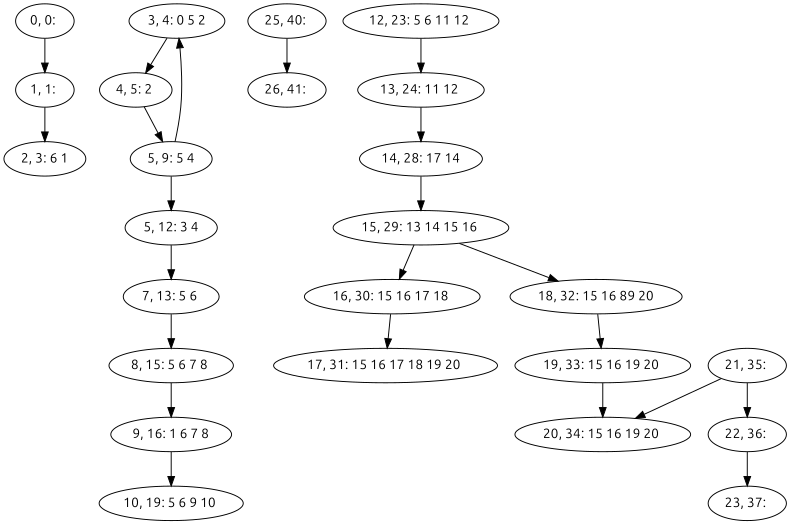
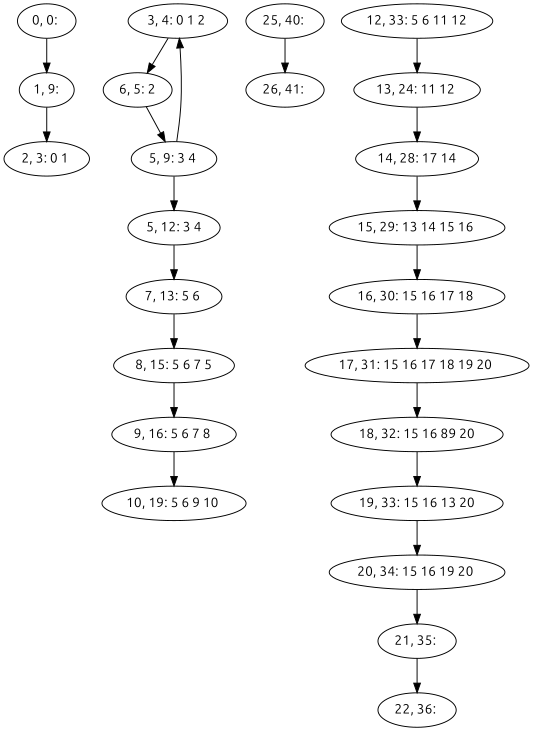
  digraph {
    fontname=Ubuntu
    node [fontname=Ubuntu]
    edge [fontname=Ubuntu]
    n1 [label="0, 0: "]
-   n2 [label="1, 1: "]
-   n3 [label="2, 3: 6 1"]
-   n4 [label="3, 4: 0 5 2"]
-   n5 [label="4, 5: 2 "]
-   n6 [label="5, 9: 5 4"]
+   n2 [label="1, 9:"]
+   n3 [label="2, 3: 0 1 "]
+   n4 [label="3, 4: 0 1 2 "]
+   n5 [label="6, 5: 2"]
+   n6 [label="5, 9: 3 4 "]
    n7 [label="5, 12: 3 4"]
    n8 [label="25, 40: "]
    n9 [label="26, 41: "]
    n10 [label="7, 13: 5 6 "]
-   n11 [label="8, 15: 5 6 7 8 "]
-   n12 [label="9, 16: 1 6 7 8"]
+   n11 [label="8, 15: 5 6 7 5"]
+   n12 [label="9, 16: 5 6 7 8 "]
    n13 [label="10, 19: 5 6 9 10 "]
-   n14 [label="12, 23: 5 6 11 12 "]
+   n14 [label="12, 33: 5 6 11 12"]
    n15 [label="13, 24: 11 12 "]
    n16 [label="14, 28: 17 14"]
    n17 [label="15, 29: 13 14 15 16 "]
    n18 [label="16, 30: 15 16 17 18 "]
    n19 [label="17, 31: 15 16 17 18 19 20 "]
    n20 [label="18, 32: 15 16 89 20"]
-   n21 [label="19, 33: 15 16 19 20 "]
+   n21 [label="19, 33: 15 16 13 20"]
    n22 [label="20, 34: 15 16 19 20 "]
    n23 [label="21, 35: "]
    n24 [label="22, 36: "]
-   n25 [label="23, 37: "]
    n1 -> n2
    n2 -> n3
    n4 -> n5
    n5 -> n6
    n6 -> n4
    n6 -> n7
    n7 -> n10
    n8 -> n9
    n10 -> n11
    n11 -> n12
    n12 -> n13
    n14 -> n15
    n15 -> n16
    n16 -> n17
    n17 -> n18
    n18 -> n19
-   n17 -> n20
+   n19 -> n20
    n20 -> n21
    n21 -> n22
-   n23 -> n22
+   n22 -> n23
    n23 -> n24
-   n24 -> n25
  }
